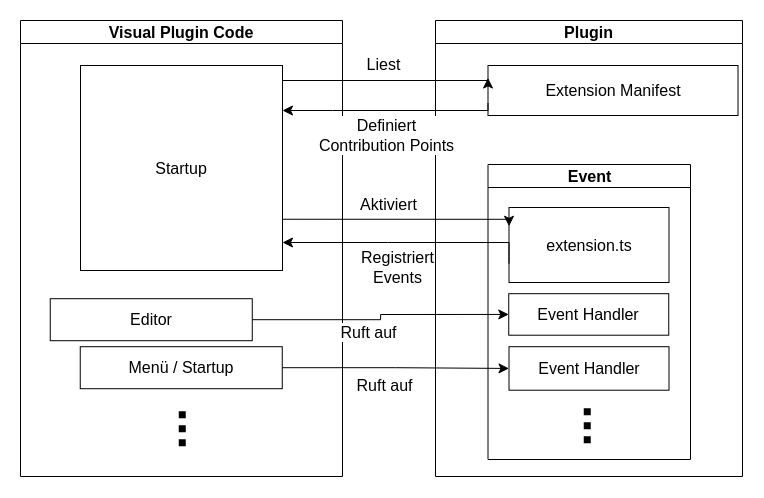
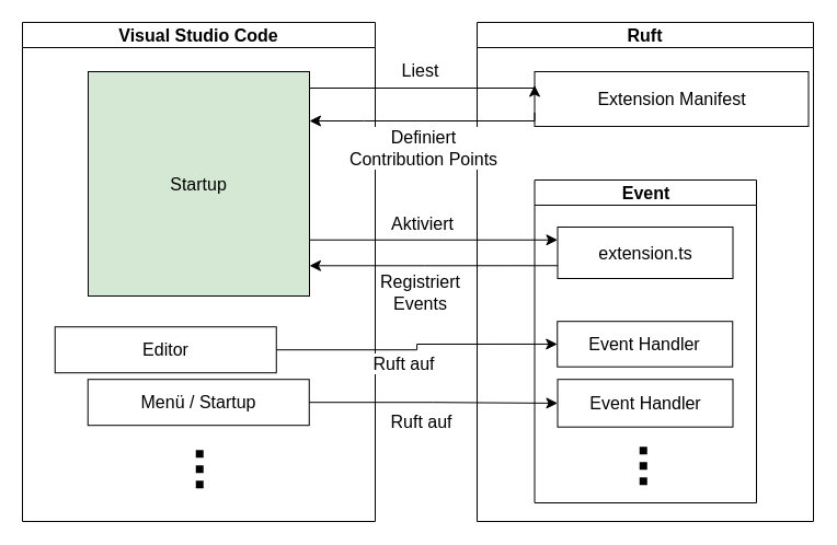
  <mxCell id="0" />
  <mxCell id="1" parent="0" />
- <mxCell id="2" value="Visual Plugin Code" style="swimlane;whiteSpace=wrap;html=1;fontSize=16;" parent="1" vertex="1"><mxGeometry x="20" y="20" width="322" height="456" as="geometry" /></mxCell>
- <mxCell id="3" value="Startup" style="rounded=0;whiteSpace=wrap;html=1;fontSize=16;" parent="2" vertex="1"><mxGeometry x="60" y="45" width="202" height="205" as="geometry" /></mxCell>
+ <mxCell id="2" value="Visual Studio Code" style="swimlane;whiteSpace=wrap;html=1;fontSize=16;" parent="1" vertex="1"><mxGeometry x="20" y="20" width="322" height="456" as="geometry" /></mxCell>
+ <mxCell id="3" value="Startup" style="rounded=0;whiteSpace=wrap;html=1;fontSize=16;fillColor=#d5e8d4;" parent="2" vertex="1"><mxGeometry x="60" y="45" width="202" height="205" as="geometry" /></mxCell>
  <mxCell id="4" value="Editor" style="rounded=0;whiteSpace=wrap;html=1;fontSize=16;" parent="2" vertex="1"><mxGeometry x="29.75" y="278.2" width="202" height="42" as="geometry" /></mxCell>
  <mxCell id="5" value="Menü / Startup" style="rounded=0;whiteSpace=wrap;html=1;fontSize=16;" parent="2" vertex="1"><mxGeometry x="59.75" y="326.2" width="202" height="42" as="geometry" /></mxCell>
- <mxCell id="6" value="Plugin" style="swimlane;whiteSpace=wrap;html=1;fontSize=16;" parent="1" vertex="1"><mxGeometry x="435" y="20" width="307" height="456" as="geometry" /></mxCell>
+ <mxCell id="6" value="Ruft" style="swimlane;whiteSpace=wrap;html=1;fontSize=16;" parent="1" vertex="1"><mxGeometry x="435" y="20" width="307" height="456" as="geometry" /></mxCell>
  <mxCell id="7" value="Extension Manifest" style="rounded=0;whiteSpace=wrap;html=1;fontSize=16;" parent="6" vertex="1"><mxGeometry x="52.5" y="45" width="250" height="50" as="geometry" /></mxCell>
  <mxCell id="8" value="Event" style="swimlane;whiteSpace=wrap;html=1;fontSize=16;" parent="6" vertex="1"><mxGeometry x="52.5" y="144" width="202.5" height="295" as="geometry" /></mxCell>
- <mxCell id="9" value="extension.ts" style="rounded=0;whiteSpace=wrap;html=1;fontSize=16;" parent="8" vertex="1"><mxGeometry x="21" y="43" width="160" height="75" as="geometry" /></mxCell>
+ <mxCell id="9" value="extension.ts" style="rounded=0;whiteSpace=wrap;html=1;fontSize=16;" parent="8" vertex="1"><mxGeometry x="21" y="43" width="160" height="47" as="geometry" /></mxCell>
  <mxCell id="10" value="Event Handler" style="rounded=0;whiteSpace=wrap;html=1;fontSize=16;" parent="8" vertex="1"><mxGeometry x="20.75" y="129.2" width="160" height="41.5" as="geometry" /></mxCell>
  <mxCell id="11" value="Event Handler" style="rounded=0;whiteSpace=wrap;html=1;fontSize=16;" parent="8" vertex="1"><mxGeometry x="21" y="182.2" width="160" height="43.5" as="geometry" /></mxCell>
  <mxCell id="12" value="" style="endArrow=classic;html=1;rounded=0;fontSize=12;startSize=8;endSize=8;exitX=1;exitY=0.25;exitDx=0;exitDy=0;entryX=0;entryY=0.25;entryDx=0;entryDy=0;edgeStyle=orthogonalEdgeStyle;" parent="1" source="3" target="7" edge="1"><mxGeometry width="50" height="50" relative="1" as="geometry"><mxPoint x="343" y="132" as="sourcePoint" /><mxPoint x="393" y="82" as="targetPoint" /><Array as="points"><mxPoint x="282" y="80" /></Array></mxGeometry></mxCell>
  <mxCell id="13" value="Liest" style="edgeLabel;html=1;align=center;verticalAlign=middle;resizable=0;points=[];fontSize=16;" parent="12" vertex="1" connectable="0"><mxGeometry x="-0.013" y="5" relative="1" as="geometry"><mxPoint x="16" y="-12" as="offset" /></mxGeometry></mxCell>
  <mxCell id="14" value="" style="endArrow=classic;html=1;rounded=0;fontSize=12;startSize=8;endSize=8;exitX=1;exitY=0.75;exitDx=0;exitDy=0;entryX=0;entryY=0.25;entryDx=0;entryDy=0;edgeStyle=orthogonalEdgeStyle;" parent="1" source="3" target="9" edge="1"><mxGeometry width="50" height="50" relative="1" as="geometry"><mxPoint x="343" y="132" as="sourcePoint" /><mxPoint x="393" y="82" as="targetPoint" /><Array as="points"><mxPoint x="282" y="219" /></Array></mxGeometry></mxCell>
  <mxCell id="15" value="Aktiviert" style="edgeLabel;html=1;align=center;verticalAlign=middle;resizable=0;points=[];fontSize=16;" parent="14" vertex="1" connectable="0"><mxGeometry x="0.261" y="-3" relative="1" as="geometry"><mxPoint x="-41" y="-18" as="offset" /></mxGeometry></mxCell>
  <mxCell id="16" style="edgeStyle=orthogonalEdgeStyle;rounded=0;orthogonalLoop=1;jettySize=auto;html=1;exitX=0;exitY=0.75;exitDx=0;exitDy=0;fontSize=12;startSize=8;endSize=8;" parent="1" source="9" target="3" edge="1"><mxGeometry relative="1" as="geometry"><Array as="points"><mxPoint x="387" y="242" /><mxPoint x="387" y="242" /></Array></mxGeometry></mxCell>
  <mxCell id="17" value="Registriert&lt;br&gt;Events" style="edgeLabel;html=1;align=center;verticalAlign=middle;resizable=0;points=[];fontSize=16;" parent="16" vertex="1" connectable="0"><mxGeometry x="-0.324" y="-1" relative="1" as="geometry"><mxPoint x="-49" y="25" as="offset" /></mxGeometry></mxCell>
  <mxCell id="18" value="" style="endArrow=classic;html=1;rounded=0;fontSize=12;startSize=8;endSize=8;exitX=0;exitY=0.75;exitDx=0;exitDy=0;edgeStyle=orthogonalEdgeStyle;" parent="1" source="7" target="3" edge="1"><mxGeometry width="50" height="50" relative="1" as="geometry"><mxPoint x="343" y="132" as="sourcePoint" /><mxPoint x="393" y="82" as="targetPoint" /><Array as="points"><mxPoint x="332" y="110" /><mxPoint x="332" y="110" /></Array></mxGeometry></mxCell>
  <mxCell id="19" value="Definiert&lt;br&gt;Contribution Points" style="edgeLabel;html=1;align=center;verticalAlign=middle;resizable=0;points=[];fontSize=16;" parent="18" vertex="1" connectable="0"><mxGeometry x="-0.321" y="5" relative="1" as="geometry"><mxPoint x="-38" y="19" as="offset" /></mxGeometry></mxCell>
  <mxCell id="20" value="" style="endArrow=none;dashed=1;html=1;dashPattern=1 1;strokeWidth=7;rounded=0;fontSize=12;startSize=8;endSize=8;curved=1;" parent="1" edge="1"><mxGeometry width="50" height="50" relative="1" as="geometry"><mxPoint x="586.75" y="442.7" as="sourcePoint" /><mxPoint x="586.75" y="403.7" as="targetPoint" /></mxGeometry></mxCell>
  <mxCell id="21" value="" style="endArrow=none;dashed=1;html=1;dashPattern=1 1;strokeWidth=7;rounded=0;fontSize=12;startSize=8;endSize=8;curved=1;" parent="1" edge="1"><mxGeometry width="50" height="50" relative="1" as="geometry"><mxPoint x="181.75" y="445.7" as="sourcePoint" /><mxPoint x="181.75" y="407.7" as="targetPoint" /></mxGeometry></mxCell>
  <mxCell id="22" style="edgeStyle=orthogonalEdgeStyle;rounded=0;orthogonalLoop=1;jettySize=auto;html=1;entryX=0;entryY=0.5;entryDx=0;entryDy=0;fontSize=12;startSize=8;endSize=8;" parent="1" source="4" target="10" edge="1"><mxGeometry relative="1" as="geometry" /></mxCell>
  <mxCell id="23" value="Ruft auf" style="edgeLabel;html=1;align=center;verticalAlign=middle;resizable=0;points=[];fontSize=16;" parent="22" vertex="1" connectable="0"><mxGeometry x="-0.005" relative="1" as="geometry"><mxPoint x="-13" y="14" as="offset" /></mxGeometry></mxCell>
  <mxCell id="24" style="edgeStyle=orthogonalEdgeStyle;rounded=0;orthogonalLoop=1;jettySize=auto;html=1;entryX=0;entryY=0.5;entryDx=0;entryDy=0;fontSize=12;startSize=8;endSize=8;" parent="1" source="5" target="11" edge="1"><mxGeometry relative="1" as="geometry" /></mxCell>
  <mxCell id="25" value="Ruft auf" style="edgeLabel;html=1;align=center;verticalAlign=middle;resizable=0;points=[];fontSize=16;" parent="1" vertex="1" connectable="0"><mxGeometry x="383.996" y="384.002" as="geometry" /></mxCell>
